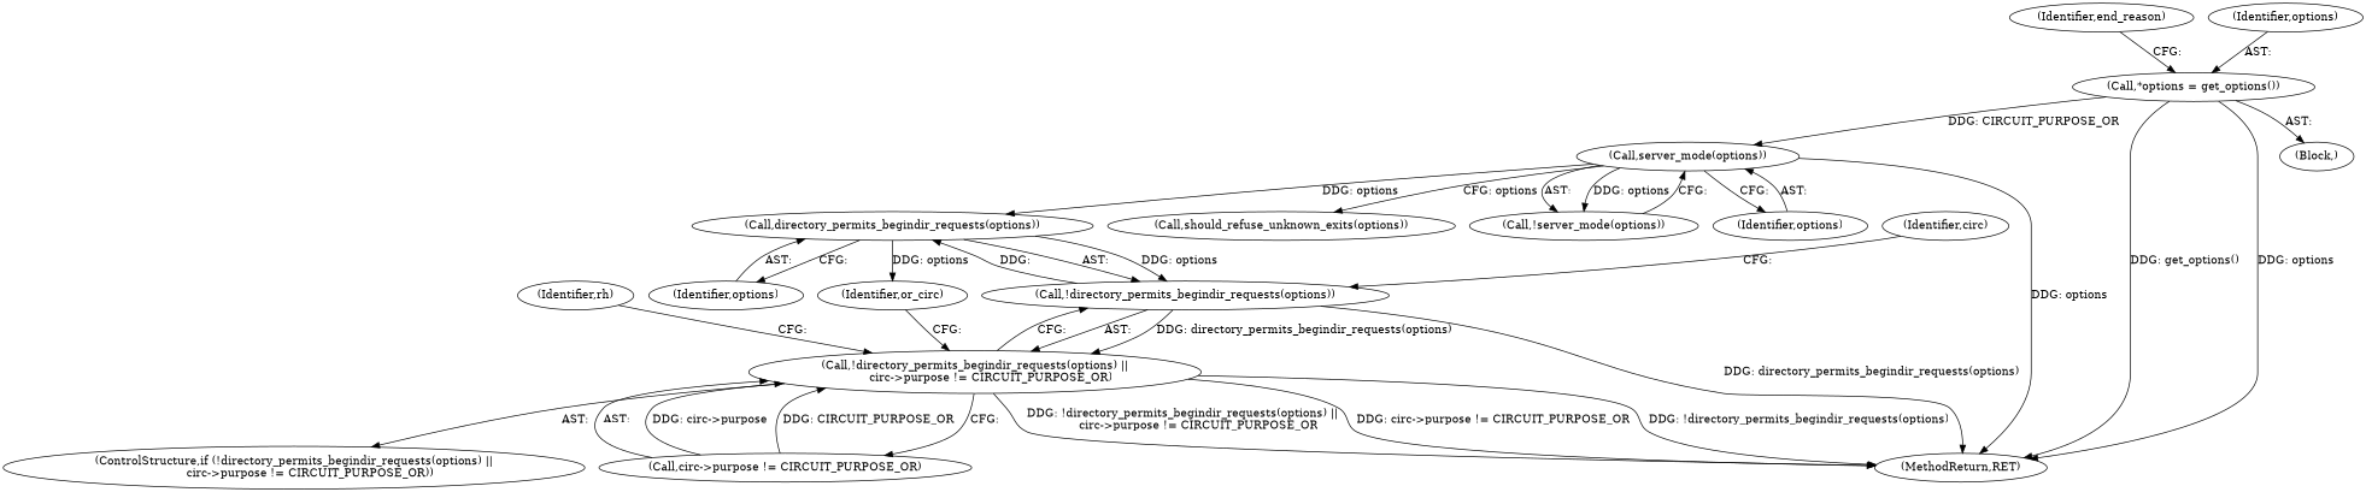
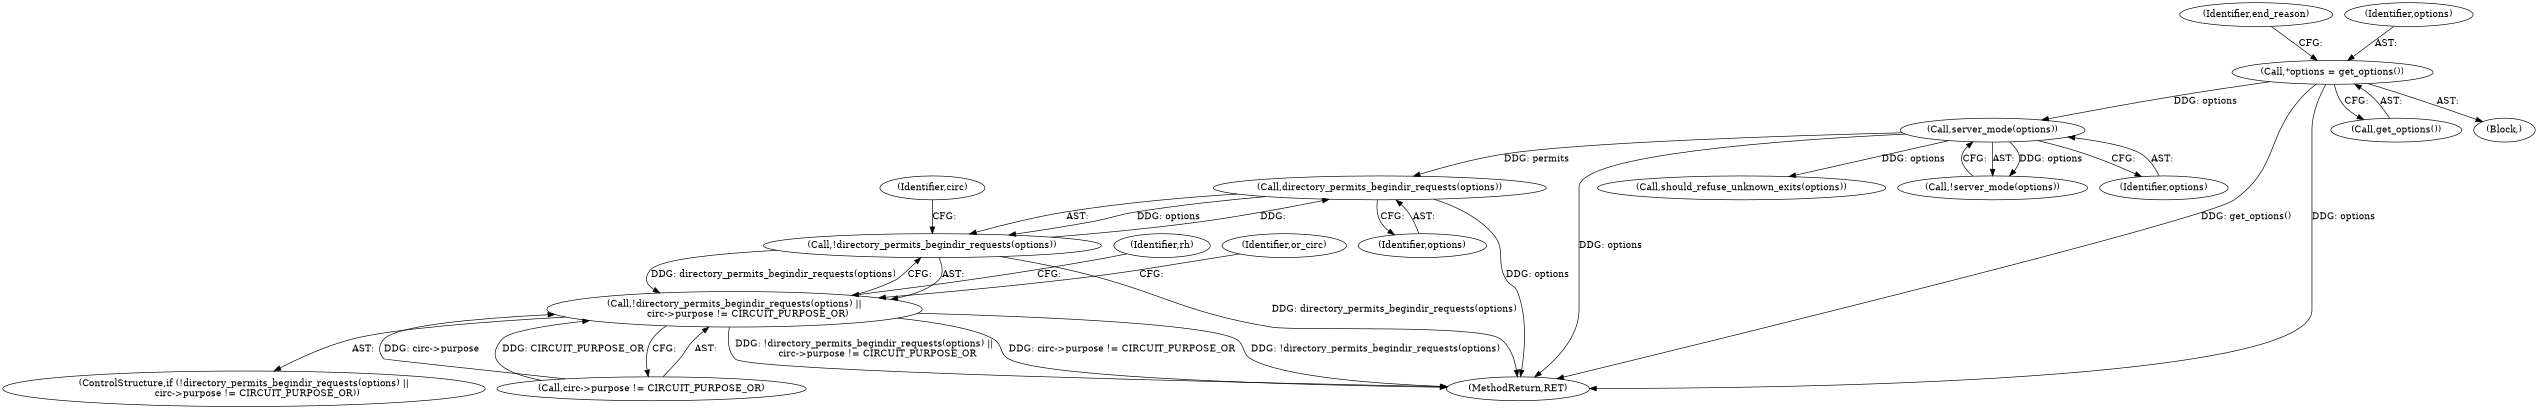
  digraph {
    n1 [label="(Call,directory_permits_begindir_requests(options))"]
    n2 [label="(Call,!directory_permits_begindir_requests(options))"]
    n3 [label="(MethodReturn,RET)"]
    n4 [label="(Identifier,options)"]
    n5 [label="(Call,!directory_permits_begindir_requests(options) ||\n         circ->purpose != CIRCUIT_PURPOSE_OR)"]
    n6 [label="(Call,server_mode(options))"]
    n7 [label="(Call,should_refuse_unknown_exits(options))"]
    n8 [label="(Call,!server_mode(options))"]
    n9 [label="(Identifier,options)"]
    n10 [label="(Call,*options = get_options())"]
+   n11 [label="(Call,get_options())"]
    n12 [label="(Block,)"]
    n13 [label="(ControlStructure,if (!directory_permits_begindir_requests(options) ||\n         circ->purpose != CIRCUIT_PURPOSE_OR))"]
    n14 [label="(Call,circ->purpose != CIRCUIT_PURPOSE_OR)"]
    n15 [label="(Identifier,or_circ)"]
    n16 [label="(Identifier,end_reason)"]
    n17 [label="(Identifier,rh)"]
    n18 [label="(Identifier,circ)"]
    n19 [label="(Identifier,options)"]
    n1 -> n2 [label="AST: "]
    n1 -> n2 [label="DDG: options"]
-   n1 -> n15 [label="DDG: options"]
+   n1 -> n3 [label="DDG: options"]
    n1 -> n4 [label="CFG: "]
    n2 -> n1 [label="DDG: "]
    n2 -> n3 [label="DDG: directory_permits_begindir_requests(options)"]
    n2 -> n5 [label="AST: "]
    n2 -> n5 [label="DDG: directory_permits_begindir_requests(options)"]
    n4 -> n1 [label="AST: "]
    n5 -> n2 [label="CFG: "]
    n5 -> n3 [label="DDG: !directory_permits_begindir_requests(options) ||\n         circ->purpose != CIRCUIT_PURPOSE_OR"]
    n5 -> n3 [label="DDG: circ->purpose != CIRCUIT_PURPOSE_OR"]
    n5 -> n3 [label="DDG: !directory_permits_begindir_requests(options)"]
    n5 -> n13 [label="AST: "]
    n5 -> n14 [label="CFG: "]
-   n6 -> n1 [label="DDG: options"]
+   n6 -> n1 [label="DDG: permits"]
    n6 -> n3 [label="DDG: options"]
-   n6 -> n7 [label="CFG: options"]
+   n6 -> n7 [label="DDG: options"]
    n6 -> n8 [label="AST: "]
    n6 -> n8 [label="DDG: options"]
    n6 -> n9 [label="CFG: "]
    n8 -> n6 [label="CFG: "]
    n9 -> n6 [label="AST: "]
    n10 -> n3 [label="DDG: get_options()"]
    n10 -> n3 [label="DDG: options"]
-   n10 -> n6 [label="DDG: CIRCUIT_PURPOSE_OR"]
+   n10 -> n6 [label="DDG: options"]
+   n10 -> n11 [label="CFG: "]
    n10 -> n12 [label="AST: "]
+   n11 -> n10 [label="AST: "]
    n14 -> n5 [label="AST: "]
    n14 -> n5 [label="DDG: circ->purpose"]
    n14 -> n5 [label="DDG: CIRCUIT_PURPOSE_OR"]
    n15 -> n5 [label="CFG: "]
    n16 -> n10 [label="CFG: "]
    n17 -> n5 [label="CFG: "]
    n18 -> n2 [label="CFG: "]
    n19 -> n10 [label="AST: "]
  }
